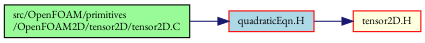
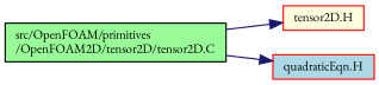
  digraph {
    fontname="EB Garamond"
    rankdir=LR
    node [color=red fontname="EB Garamond" fontsize=10 shape=record style=filled]
    edge [color=midnightblue fontname="EB Garamond" fontsize=10 labelfontname=Helvetica labelfontsize=10 style=solid]
    n1 [color=black fillcolor=palegreen fontcolor=black height=0.2 label="src/OpenFOAM/primitives\l/OpenFOAM2D/tensor2D/tensor2D.C" width=0.4]
    n2 [fillcolor=lightyellow height=0.2 label="tensor2D.H" width=0.4]
    n3 [fillcolor=lightblue height=0.2 label="quadraticEqn.H" width=0.4]
-   n3 -> n2
+   n1 -> n2
    n1 -> n3
  }
